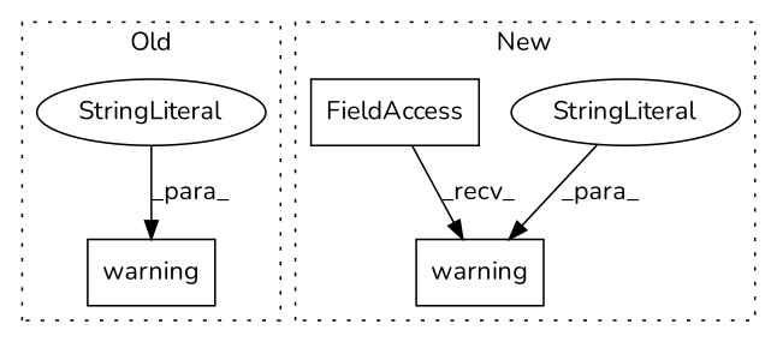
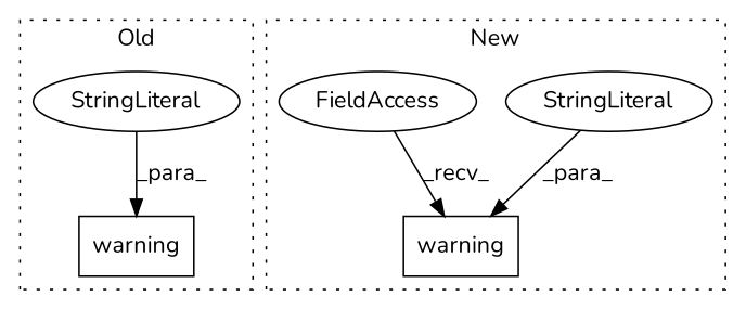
  digraph {
    fontname=Nunito
    node [a=32 l="8,1" shape=box fontname=Nunito]
    edge [fontname=Nunito]
    n1 [label=warning s="3415,3455"]
    n2 [a=45 l=32 label=StringLiteral s=3423 shape=ellipse]
    n3 [label=warning s="3701,3741"]
    n4 [a=45 l=32 label=StringLiteral s=3709 shape=ellipse]
-   n5 [a=22 l=10 label=FieldAccess s=3663]
+   n5 [a=22 l=10 label=FieldAccess s=3663 shape=ellipse]
    subgraph cluster_1 {
      label=Old
      style=dotted
      n1
      n2
    }
    subgraph cluster_2 {
      label=New
      style=dotted
      n3
      n4
      n5
    }
    n2 -> n1 [label=_para_]
    n4 -> n3 [label=_para_]
    n5 -> n3 [label=_recv_]
  }
